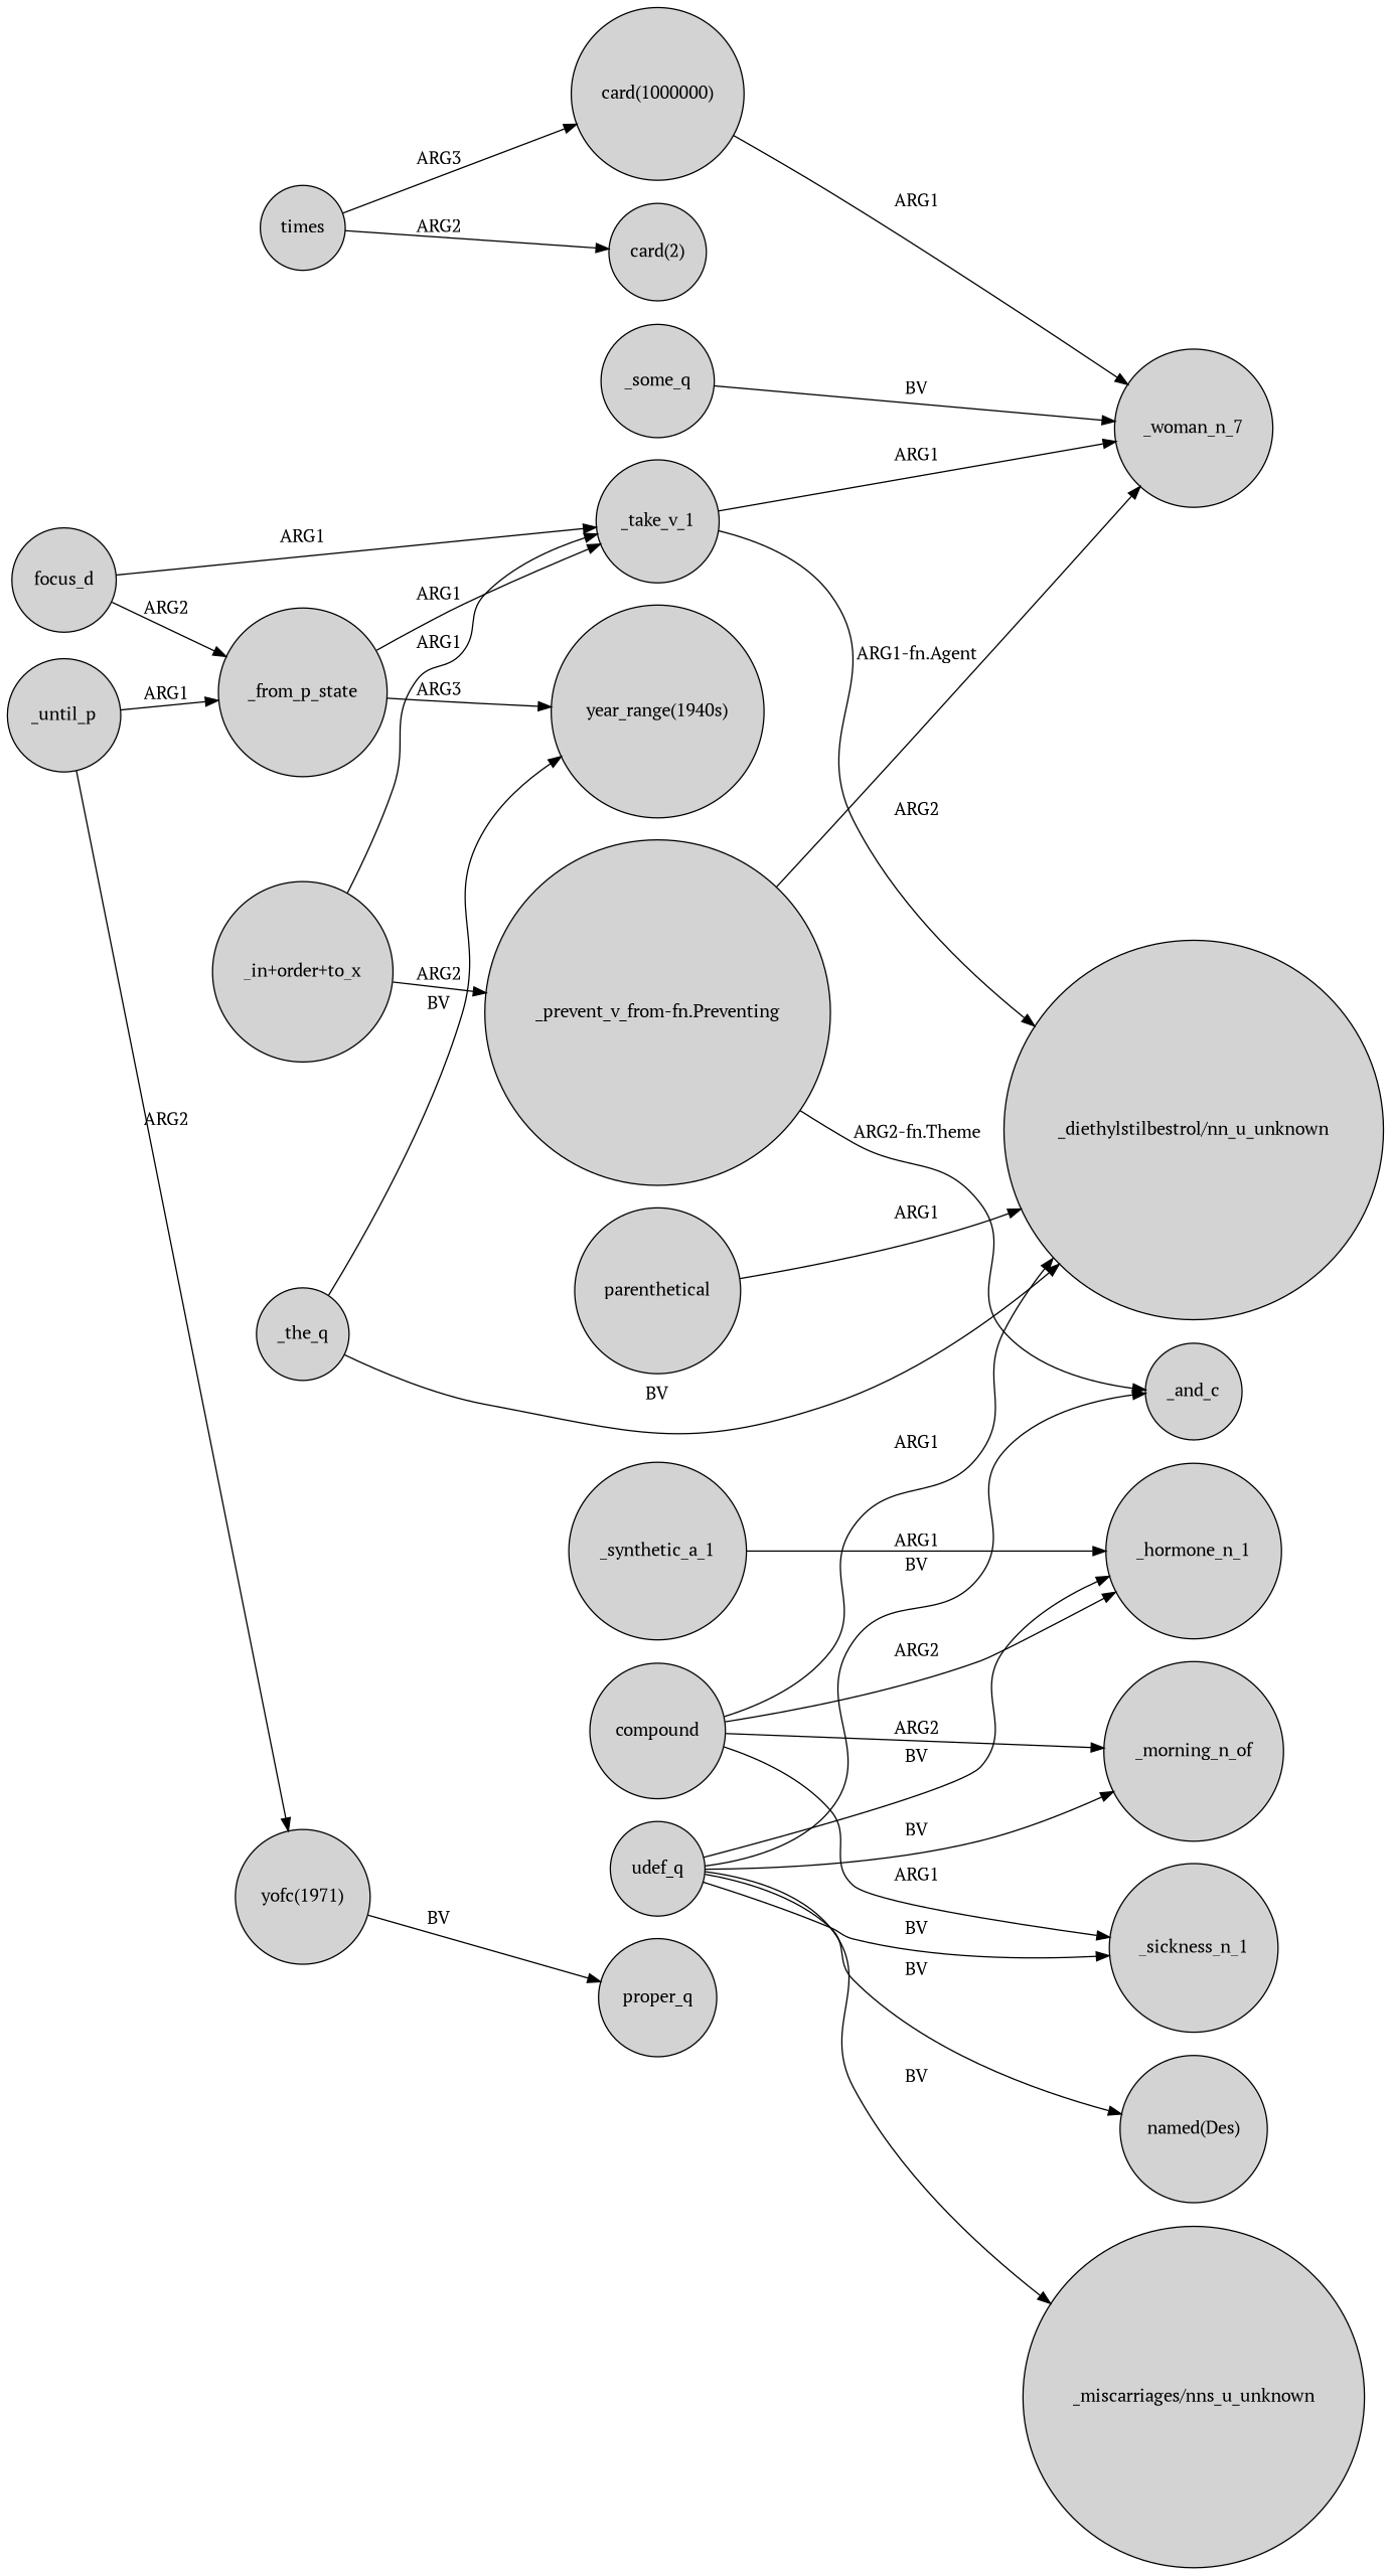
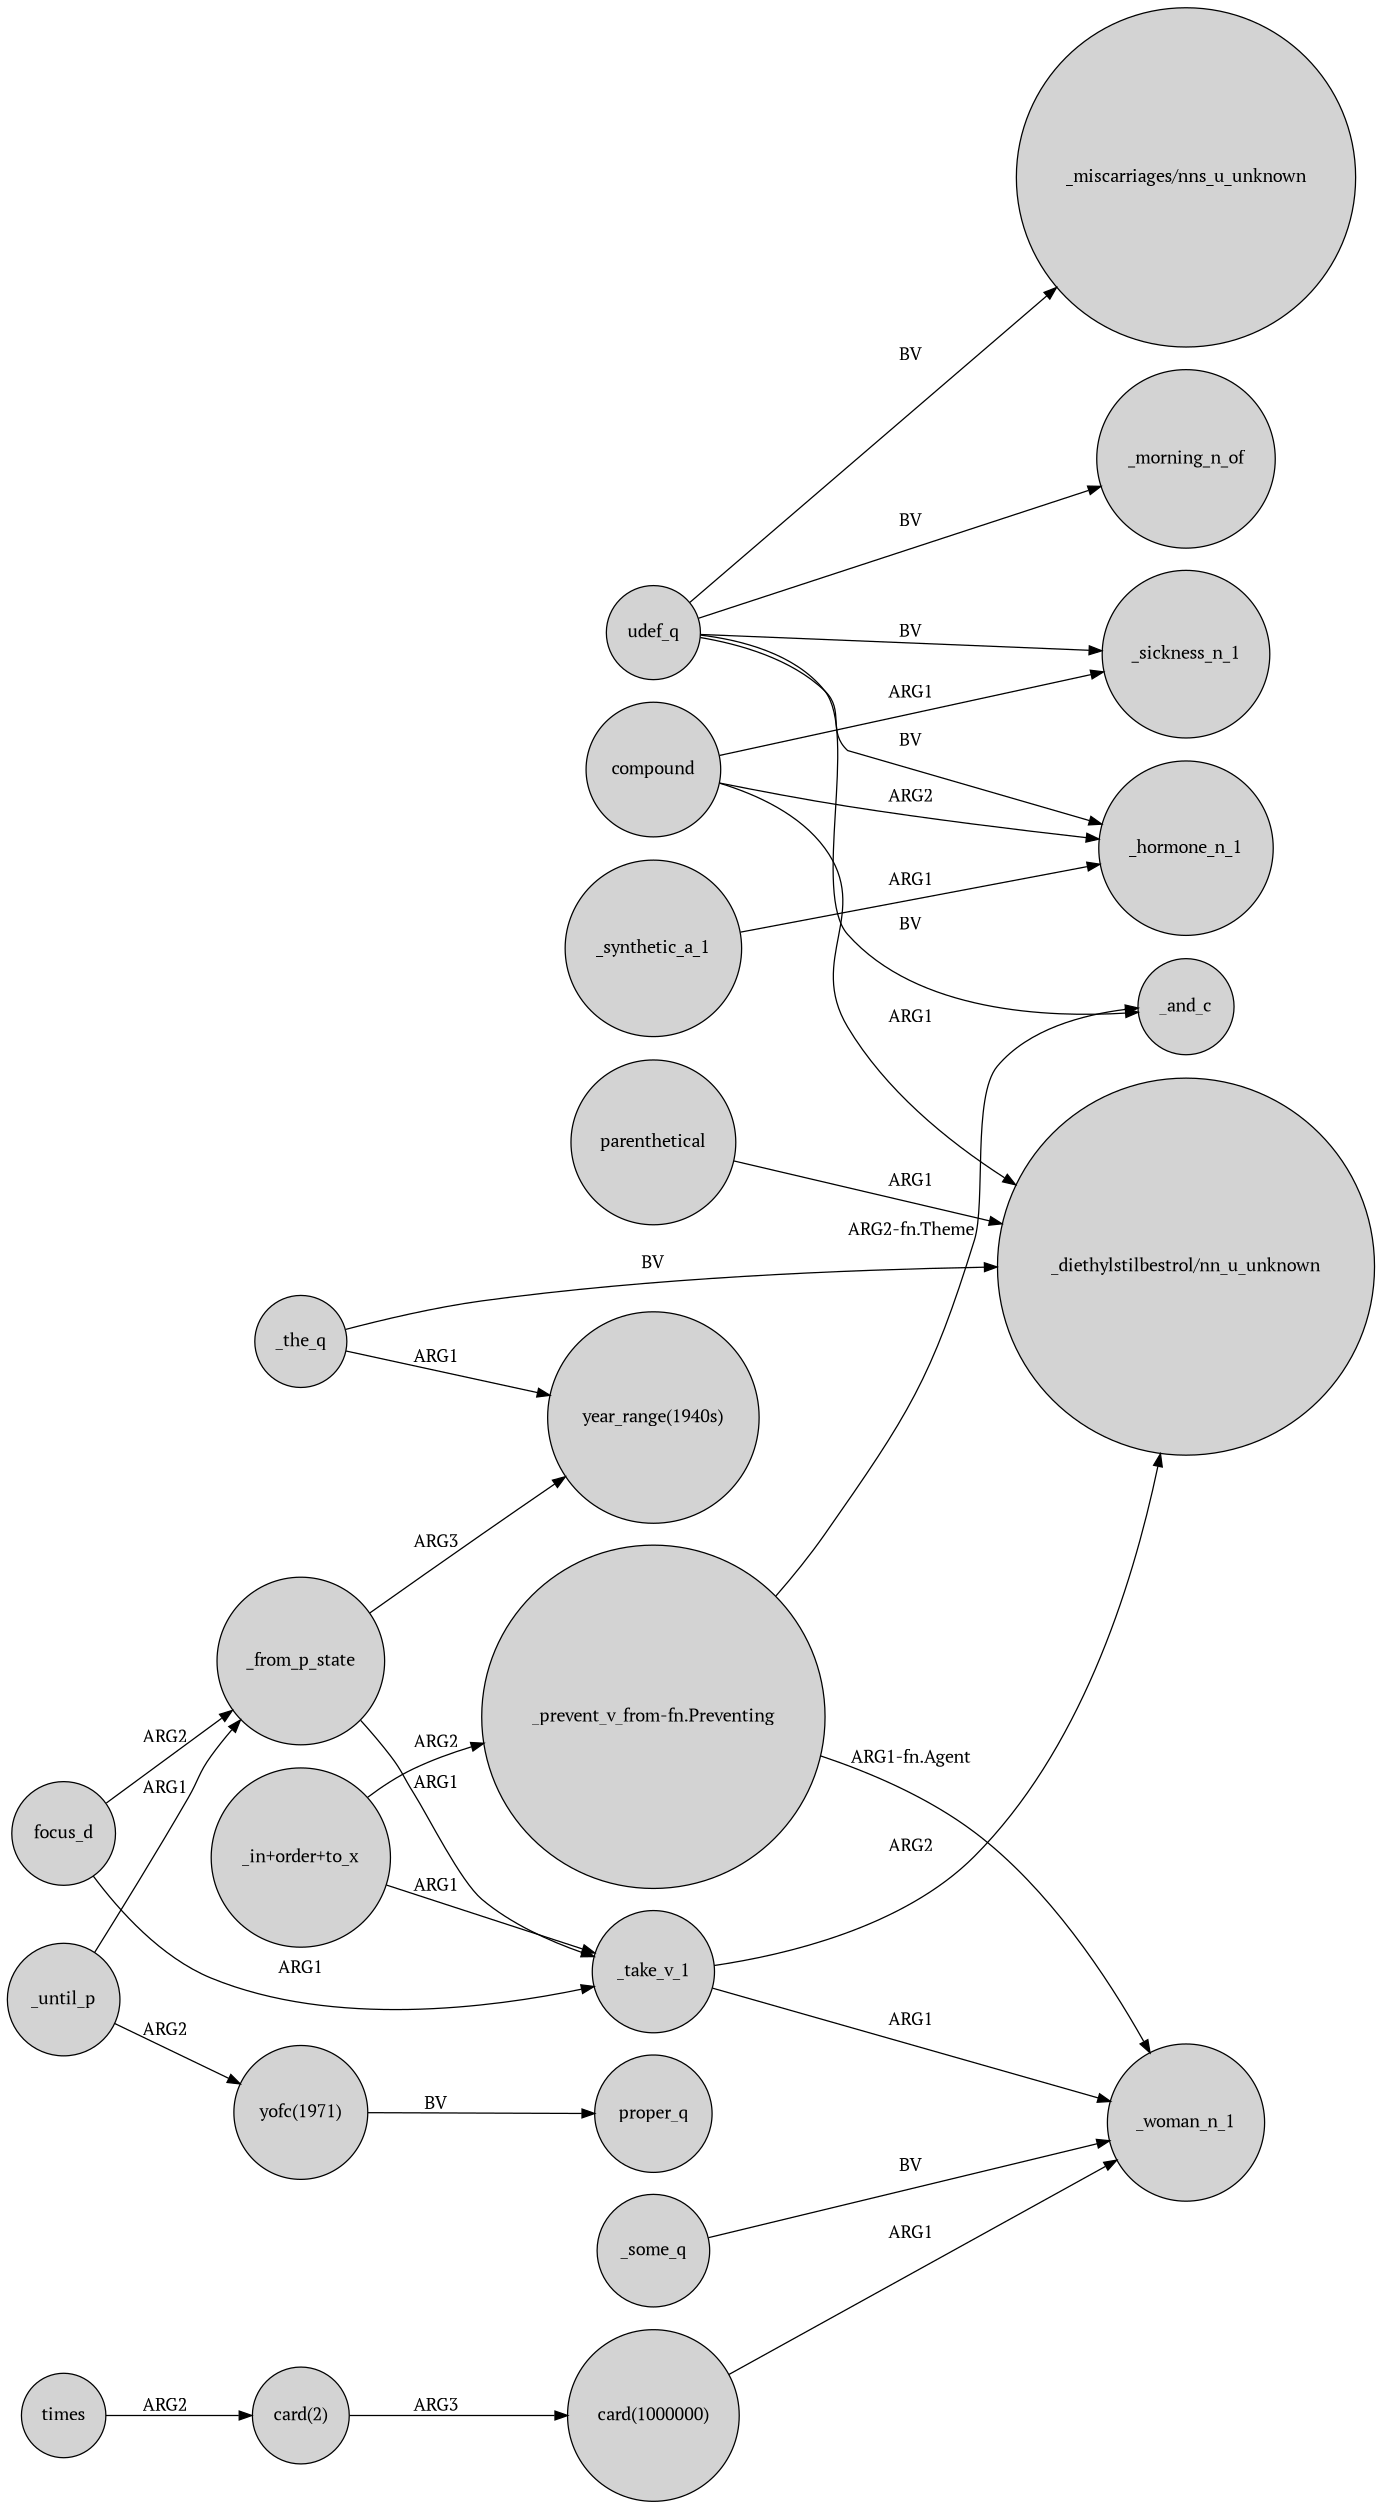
  digraph {
    fontname="PT Serif"
    rankdir=LR
    node [fontname="PT Serif" shape=circle style=filled]
    edge [fontname="PT Serif"]
    "card(1000000)"
-   _woman_n_1 [label=_woman_n_7]
+   _woman_n_1
    compound
    _hormone_n_1
    _morning_n_of
    "_diethylstilbestrol/nn_u_unknown"
    _sickness_n_1
    udef_q
    "_miscarriages/nns_u_unknown"
-   "named(Des)"
    _and_c
    _from_p_state
    _take_v_1
    "year_range(1940s)"
    focus_d
    _until_p
    "yofc(1971)"
    proper_q
    _the_q
    "_prevent_v_from-fn.Preventing"
    parenthetical
    _synthetic_a_1
    _some_q
    times
    "card(2)"
    "_in+order+to_x"
    "card(1000000)" -> _woman_n_1 [label=ARG1]
    compound -> _hormone_n_1 [label=ARG2]
-   compound -> _morning_n_of [label=ARG2]
    compound -> "_diethylstilbestrol/nn_u_unknown" [label=ARG1]
    compound -> _sickness_n_1 [label=ARG1]
    udef_q -> _hormone_n_1 [label=BV]
    udef_q -> _morning_n_of [label=BV]
    udef_q -> _sickness_n_1 [label=BV]
    udef_q -> "_miscarriages/nns_u_unknown" [label=BV]
-   udef_q -> "named(Des)" [label=BV]
    udef_q -> _and_c [label=BV]
    _from_p_state -> _take_v_1 [label=ARG1]
    _from_p_state -> "year_range(1940s)" [label=ARG3]
    _take_v_1 -> _woman_n_1 [label=ARG1]
    _take_v_1 -> "_diethylstilbestrol/nn_u_unknown" [label=ARG2]
    focus_d -> _from_p_state [label=ARG2]
    focus_d -> _take_v_1 [label=ARG1]
    _until_p -> _from_p_state [label=ARG1]
    _until_p -> "yofc(1971)" [label=ARG2]
    "yofc(1971)" -> proper_q [label=BV]
    _the_q -> "_diethylstilbestrol/nn_u_unknown" [label=BV]
-   _the_q -> "year_range(1940s)" [label=BV]
+   _the_q -> "year_range(1940s)" [label=ARG1]
    "_prevent_v_from-fn.Preventing" -> _woman_n_1 [label="ARG1-fn.Agent"]
    "_prevent_v_from-fn.Preventing" -> _and_c [label="ARG2-fn.Theme"]
    parenthetical -> "_diethylstilbestrol/nn_u_unknown" [label=ARG1]
    _synthetic_a_1 -> _hormone_n_1 [label=ARG1]
    _some_q -> _woman_n_1 [label=BV]
-   times -> "card(1000000)" [label=ARG3]
+   "card(2)" -> "card(1000000)" [label=ARG3]
    times -> "card(2)" [label=ARG2]
    "_in+order+to_x" -> _take_v_1 [label=ARG1]
    "_in+order+to_x" -> "_prevent_v_from-fn.Preventing" [label=ARG2]
  }
